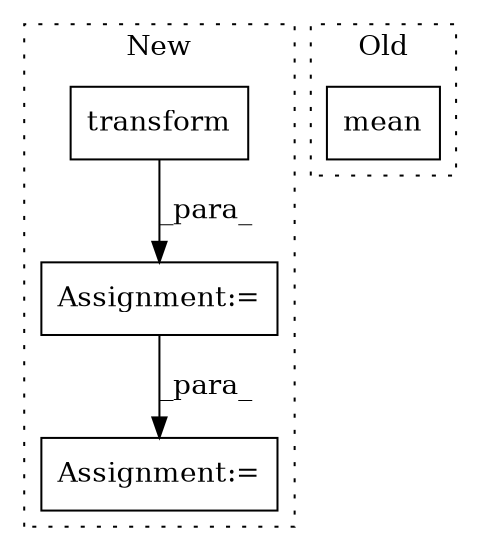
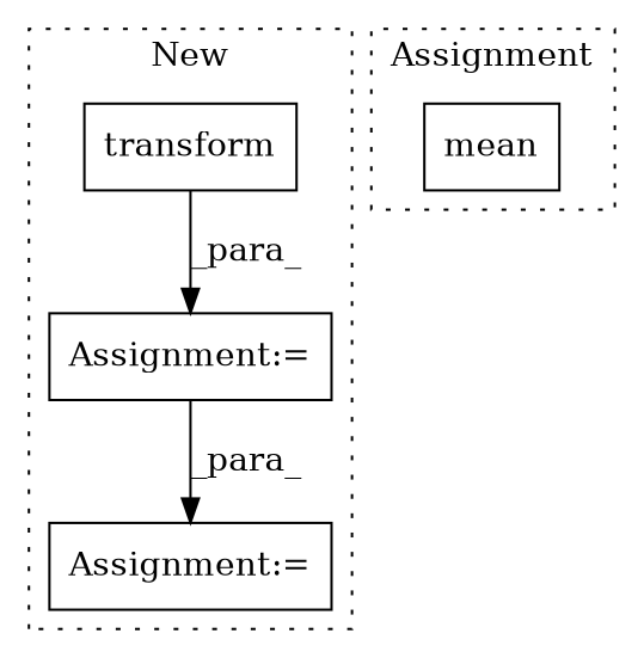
  digraph {
    node [a=32 l=1 shape=box]
    n1 [l="10,1" label=transform s="4611,4735"]
    n2 [a=7 label="Assignment:=" s=4600]
    n3 [a=7 label="Assignment:=" s=4849]
    n4 [l="5,1" label=mean s="3901,3909"]
    subgraph cluster_1 {
      label=New
      style=dotted
      n1
      n2
      n3
    }
    subgraph cluster_2 {
-     label=Old
+     label=Assignment
      style=dotted
      n4
    }
    n1 -> n2 [label=_para_]
    n2 -> n3 [label=_para_]
  }
